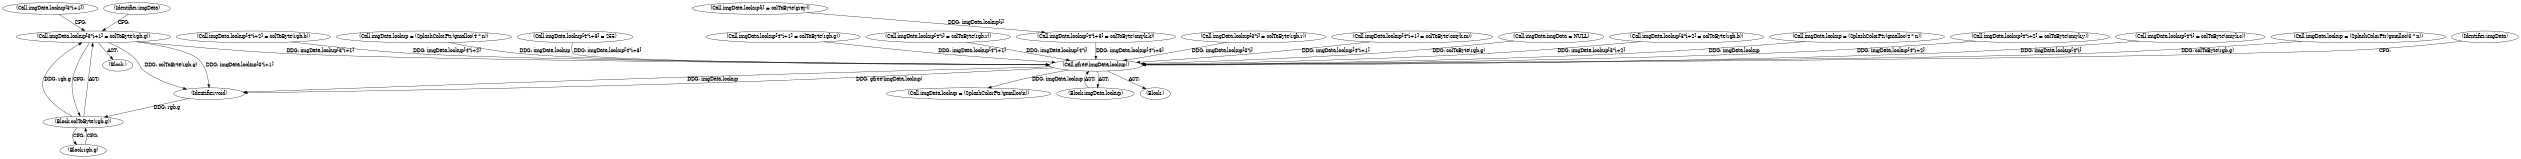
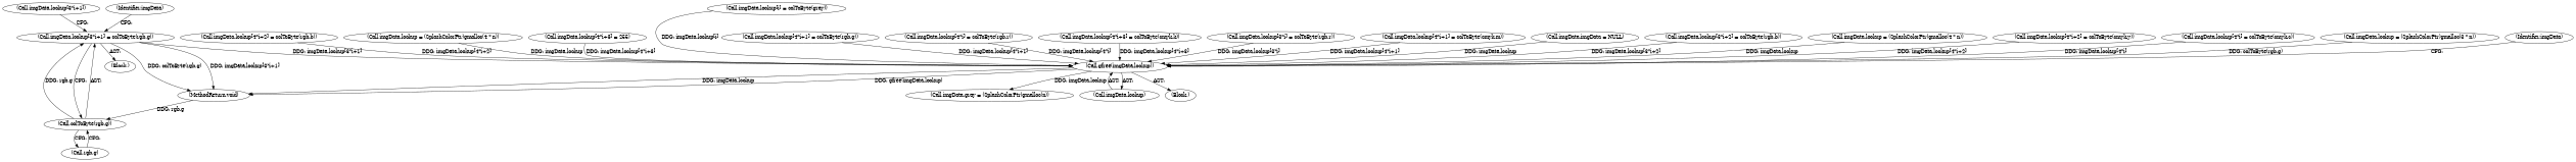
  digraph {
    n1 [label="(Call,imgData.lookup[3*i+1] = colToByte(rgb.g))"]
-   n2 [label="(Block,colToByte(rgb.g))"]
+   n2 [label="(Call,colToByte(rgb.g))"]
    n3 [label="(Call,gfree(imgData.lookup))"]
    n4 [label="(Block,)"]
-   n5 [label="(Identifier,void)"]
-   n6 [label="(Block,rgb.g)"]
+   n5 [label="(MethodReturn,void)"]
+   n6 [label="(Call,rgb.g)"]
    n7 [label="(Block,)"]
-   n8 [label="(Block,imgData.lookup)"]
-   n9 [label="(Call,imgData.lookup = (SplashColorPtr)gmalloc(n))"]
+   n8 [label="(Call,imgData.lookup)"]
+   n9 [label="(Call,imgData.gray = (SplashColorPtr)gmalloc(n))"]
    n10 [label="(Call,imgData.lookup[4*i+3] = colToByte(cmyk.k))"]
    n11 [label="(Call,imgData.lookup[3*i] = colToByte(rgb.r))"]
    n12 [label="(Call,imgData.lookup[3*i+1])"]
    n13 [label="(Call,imgData.lookup[4*i+1] = colToByte(cmyk.m))"]
    n14 [label="(Call,imgData.imgData = NULL)"]
    n15 [label="(Call,imgData.lookup[3*i+2] = colToByte(rgb.b))"]
    n16 [label="(Call,imgData.lookup = (SplashColorPtr)gmalloc(4 * n))"]
    n17 [label="(Call,imgData.lookup[4*i+2] = colToByte(cmyk.y))"]
    n18 [label="(Call,imgData.lookup[4*i] = colToByte(cmyk.c))"]
    n19 [label="(Call,imgData.lookup = (SplashColorPtr)gmalloc(3 * n))"]
    n20 [label="(Identifier,imgData)"]
    n21 [label="(Call,imgData.lookup[4*i+2] = colToByte(rgb.b))"]
    n22 [label="(Call,imgData.lookup = (SplashColorPtr)gmalloc(4 * n))"]
    n23 [label="(Call,imgData.lookup[4*i+3] = 255)"]
    n24 [label="(Call,imgData.lookup[i] = colToByte(gray))"]
    n25 [label="(Identifier,imgData)"]
    n26 [label="(Call,imgData.lookup[4*i+1] = colToByte(rgb.g))"]
    n27 [label="(Call,imgData.lookup[4*i] = colToByte(rgb.r))"]
    n1 -> n2 [label="CFG: "]
    n1 -> n3 [label="DDG: imgData.lookup[3*i+1]"]
    n1 -> n4 [label="AST: "]
    n1 -> n5 [label="DDG: imgData.lookup[3*i+1]"]
    n1 -> n5 [label="DDG: colToByte(rgb.g)"]
    n2 -> n1 [label="AST: "]
    n2 -> n1 [label="DDG: rgb.g"]
    n2 -> n6 [label="CFG: "]
    n3 -> n5 [label="DDG: imgData.lookup"]
    n3 -> n5 [label="DDG: gfree(imgData.lookup)"]
    n3 -> n7 [label="AST: "]
    n3 -> n8 [label="AST: "]
    n3 -> n9 [label="DDG: imgData.lookup"]
    n5 -> n2 [label="DDG: rgb.g"]
    n6 -> n2 [label="CFG: "]
    n8 -> n3 [label="AST: "]
    n10 -> n3 [label="DDG: imgData.lookup[4*i+3]"]
    n11 -> n3 [label="DDG: imgData.lookup[3*i]"]
    n12 -> n1 [label="CFG: "]
    n13 -> n3 [label="DDG: imgData.lookup[4*i+1]"]
-   n14 -> n3 [label="DDG: colToByte(rgb.g)"]
+   n14 -> n3 [label="DDG: imgData.lookup"]
    n15 -> n3 [label="DDG: imgData.lookup[3*i+2]"]
    n16 -> n3 [label="DDG: imgData.lookup"]
    n17 -> n3 [label="DDG: imgData.lookup[4*i+2]"]
    n18 -> n3 [label="DDG: imgData.lookup[4*i]"]
    n19 -> n3 [label="DDG: colToByte(rgb.g)"]
    n20 -> n3 [label="CFG: "]
    n21 -> n3 [label="DDG: imgData.lookup[4*i+2]"]
    n22 -> n3 [label="DDG: imgData.lookup"]
    n23 -> n3 [label="DDG: imgData.lookup[4*i+3]"]
-   n24 -> n10 [label="DDG: imgData.lookup[i]"]
+   n24 -> n3 [label="DDG: imgData.lookup[i]"]
    n25 -> n1 [label="CFG: "]
    n26 -> n3 [label="DDG: imgData.lookup[4*i+1]"]
    n27 -> n3 [label="DDG: imgData.lookup[4*i]"]
  }
